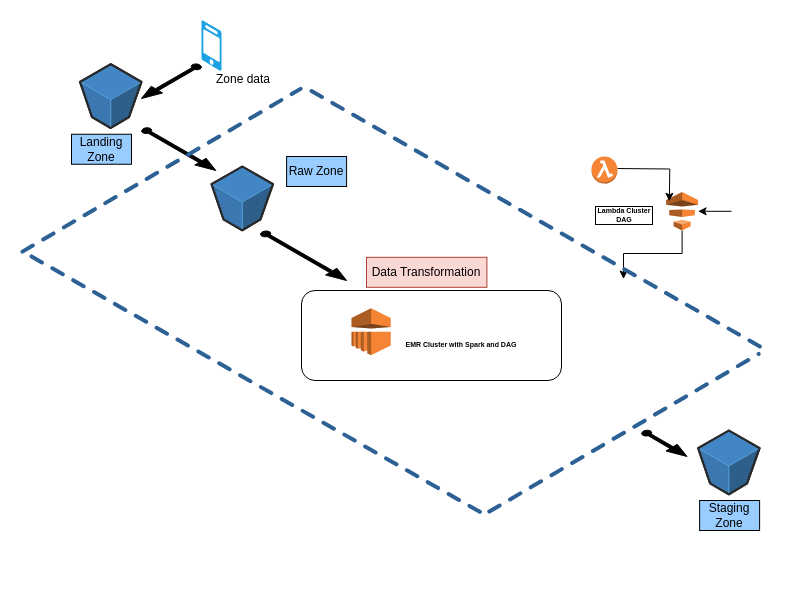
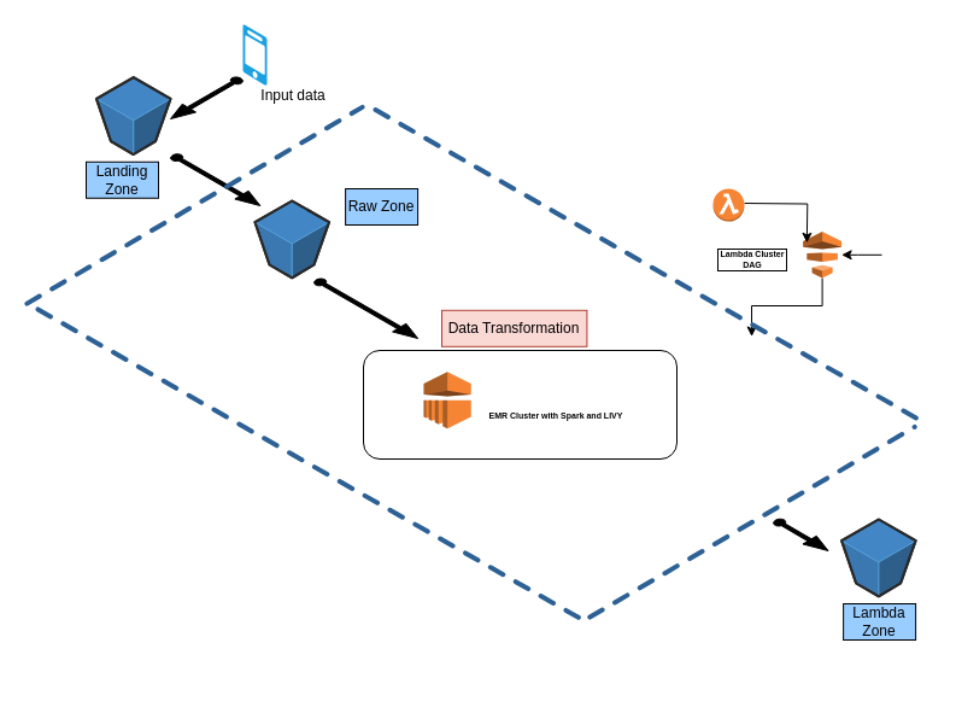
  <mxCell id="0" />
  <mxCell id="1" parent="0" />
  <mxCell id="2" value="" style="verticalLabelPosition=bottom;html=1;verticalAlign=top;strokeWidth=1;align=center;outlineConnect=0;dashed=0;outlineConnect=0;shape=mxgraph.aws3d.mobile_worker;aspect=fixed;strokeColor=none;fillColor=#1ba1e2;fontColor=#ffffff;" parent="1" vertex="1"><mxGeometry x="201" y="20" width="20" height="50" as="geometry" /></mxCell>
  <mxCell id="3" value="" style="verticalLabelPosition=bottom;html=1;verticalAlign=top;strokeWidth=1;align=center;outlineConnect=0;dashed=0;outlineConnect=0;shape=mxgraph.aws3d.arrowSW;fillColor=#000000;aspect=fixed;" parent="1" vertex="1"><mxGeometry x="141" y="63.71" width="60" height="34.29" as="geometry" /></mxCell>
  <mxCell id="4" value="" style="verticalLabelPosition=bottom;html=1;verticalAlign=top;strokeWidth=1;align=center;outlineConnect=0;dashed=0;outlineConnect=0;shape=mxgraph.aws3d.s3Bucket;fillColor=#4286c5;strokeColor=#57A2D8;aspect=fixed;" parent="1" vertex="1"><mxGeometry x="79.5" y="63.71" width="61.5" height="63.8" as="geometry" /></mxCell>
  <mxCell id="5" value="" style="verticalLabelPosition=bottom;html=1;verticalAlign=top;strokeWidth=1;align=center;outlineConnect=0;dashed=0;outlineConnect=0;shape=mxgraph.aws3d.arrowSE;fillColor=#000000;aspect=fixed;strokeColor=#000000;" parent="1" vertex="1"><mxGeometry x="141" y="127.51" width="74.35" height="42.49" as="geometry" /></mxCell>
  <mxCell id="6" value="" style="verticalLabelPosition=bottom;html=1;verticalAlign=top;strokeWidth=1;align=center;outlineConnect=0;dashed=0;outlineConnect=0;shape=mxgraph.aws3d.s3Bucket;fillColor=#4286c5;strokeColor=#57A2D8;aspect=fixed;" parent="1" vertex="1"><mxGeometry x="211" y="166" width="61.5" height="63.8" as="geometry" /></mxCell>
  <mxCell id="7" value="" style="verticalLabelPosition=bottom;html=1;verticalAlign=top;strokeWidth=1;align=center;outlineConnect=0;dashed=0;outlineConnect=0;shape=mxgraph.aws3d.arrowSE;fillColor=#000000;aspect=fixed;strokeColor=#000000;" parent="1" vertex="1"><mxGeometry x="260" y="230.8" width="86.1" height="49.2" as="geometry" /></mxCell>
  <mxCell id="8" value="" style="verticalLabelPosition=bottom;html=1;verticalAlign=top;strokeWidth=1;align=center;outlineConnect=0;dashed=0;outlineConnect=0;shape=mxgraph.aws3d.s3Bucket;fillColor=#4286c5;strokeColor=#57A2D8;aspect=fixed;" parent="1" vertex="1"><mxGeometry x="697.61" y="430" width="61.5" height="63.8" as="geometry" /></mxCell>
- <mxCell id="9" value="Zone data" style="text;html=1;strokeColor=none;fillColor=none;align=center;verticalAlign=middle;whiteSpace=wrap;rounded=0;strokeWidth=1;" parent="1" vertex="1"><mxGeometry x="212.5" y="63.71" width="60" height="30" as="geometry" /></mxCell>
+ <mxCell id="9" value="Input data" style="text;html=1;strokeColor=none;fillColor=none;align=center;verticalAlign=middle;whiteSpace=wrap;rounded=0;strokeWidth=1;" parent="1" vertex="1"><mxGeometry x="212.5" y="63.71" width="60" height="30" as="geometry" /></mxCell>
  <mxCell id="10" value="Landing Zone" style="text;html=1;strokeColor=default;fillColor=#99CCFF;align=center;verticalAlign=middle;whiteSpace=wrap;rounded=0;strokeWidth=1;" parent="1" vertex="1"><mxGeometry x="71" y="133.76" width="60" height="30" as="geometry" /></mxCell>
  <mxCell id="11" value="Raw Zone" style="text;html=1;strokeColor=default;fillColor=#99CCFF;align=center;verticalAlign=middle;whiteSpace=wrap;rounded=0;strokeWidth=1;" parent="1" vertex="1"><mxGeometry x="286.1" y="156" width="60" height="30" as="geometry" /></mxCell>
- <mxCell id="12" value="Staging Zone" style="text;html=1;strokeColor=default;fillColor=#99CCFF;align=center;verticalAlign=middle;whiteSpace=wrap;rounded=0;strokeWidth=1;" parent="1" vertex="1"><mxGeometry x="699.11" y="500" width="60" height="30" as="geometry" /></mxCell>
+ <mxCell id="12" value="Lambda Zone" style="text;html=1;strokeColor=default;fillColor=#99CCFF;align=center;verticalAlign=middle;whiteSpace=wrap;rounded=0;strokeWidth=1;" parent="1" vertex="1"><mxGeometry x="699.11" y="500" width="60" height="30" as="geometry" /></mxCell>
  <mxCell id="13" style="edgeStyle=orthogonalEdgeStyle;rounded=0;orthogonalLoop=1;jettySize=auto;html=1;fontSize=7;" parent="1" source="14" target="18" edge="1"><mxGeometry relative="1" as="geometry"><Array as="points"><mxPoint x="682" y="253" /><mxPoint x="623" y="253" /></Array></mxGeometry></mxCell>
  <mxCell id="14" value="" style="outlineConnect=0;dashed=0;verticalLabelPosition=bottom;verticalAlign=top;align=center;html=1;shape=mxgraph.aws3.data_pipeline;fillColor=#F58534;gradientColor=none;strokeColor=default;strokeWidth=1;" parent="1" vertex="1"><mxGeometry x="665.61" y="191.6" width="32" height="38.4" as="geometry" /></mxCell>
  <mxCell id="15" value="" style="verticalLabelPosition=bottom;html=1;verticalAlign=top;strokeWidth=1;align=center;outlineConnect=0;dashed=0;outlineConnect=0;shape=mxgraph.aws3d.dashedArrowlessEdge2;strokeColor=#2D6195;aspect=fixed;fillColor=#99CCFF;" parent="1" vertex="1"><mxGeometry x="311" y="90.56" width="456.33" height="259.93" as="geometry" /></mxCell>
  <mxCell id="16" value="" style="verticalLabelPosition=bottom;html=1;verticalAlign=top;strokeWidth=1;align=center;outlineConnect=0;dashed=0;outlineConnect=0;shape=mxgraph.aws3d.dashedArrowlessEdge2;strokeColor=#2D6195;aspect=fixed;fillColor=#99CCFF;" parent="1" vertex="1"><mxGeometry x="31" y="255.95" width="453.89" height="258.54" as="geometry" /></mxCell>
  <mxCell id="17" value="" style="verticalLabelPosition=bottom;html=1;verticalAlign=top;strokeWidth=1;align=center;outlineConnect=0;dashed=0;outlineConnect=0;shape=mxgraph.aws3d.dashedArrowlessEdge2;strokeColor=#2D6195;aspect=fixed;fillColor=#99CCFF;rotation=-60;" parent="1" vertex="1"><mxGeometry x="20.98" y="90" width="280.02" height="159.5" as="geometry" /></mxCell>
  <mxCell id="18" value="" style="verticalLabelPosition=bottom;html=1;verticalAlign=top;strokeWidth=1;align=center;outlineConnect=0;dashed=0;outlineConnect=0;shape=mxgraph.aws3d.dashedArrowlessEdge2;strokeColor=#2D6195;aspect=fixed;fillColor=#99CCFF;rotation=-60;" parent="1" vertex="1"><mxGeometry x="487.89" y="355" width="271.22" height="154.49" as="geometry" /></mxCell>
  <mxCell id="19" value="" style="outlineConnect=0;dashed=0;verticalLabelPosition=bottom;verticalAlign=top;align=center;html=1;shape=mxgraph.aws3.emr;fillColor=#F58534;gradientColor=none;strokeColor=default;strokeWidth=1;" parent="1" vertex="1"><mxGeometry x="351" y="307.7" width="39.25" height="47.1" as="geometry" /></mxCell>
  <mxCell id="20" value="" style="shape=image;imageAspect=0;aspect=fixed;verticalLabelPosition=bottom;verticalAlign=top;strokeColor=default;strokeWidth=1;fillColor=#99CCFF;image=https://apache.org/logos/res/livy/default.png;" parent="1" vertex="1"><mxGeometry x="481" y="318.5" width="38.05" height="15" as="geometry" /></mxCell>
  <mxCell id="21" value="" style="shape=image;imageAspect=0;aspect=fixed;verticalLabelPosition=bottom;verticalAlign=top;strokeColor=default;strokeWidth=1;fillColor=#99CCFF;image=https://upload.wikimedia.org/wikipedia/commons/thumb/f/f3/Apache_Spark_logo.svg/2560px-Apache_Spark_logo.svg.png;" parent="1" vertex="1"><mxGeometry x="407.89" y="307.7" width="49.69" height="25.8" as="geometry" /></mxCell>
  <mxCell id="22" value="" style="shape=image;html=1;verticalAlign=top;verticalLabelPosition=bottom;labelBackgroundColor=#ffffff;imageAspect=0;aspect=fixed;image=https://cdn4.iconfinder.com/data/icons/ionicons/512/icon-plus-128.png;strokeColor=default;strokeWidth=1;fillColor=#99CCFF;" parent="1" vertex="1"><mxGeometry x="457.58" y="317" width="18" height="18" as="geometry" /></mxCell>
- <mxCell id="23" value="EMR Cluster with Spark and DAG" style="text;html=1;strokeColor=none;fillColor=none;align=center;verticalAlign=middle;whiteSpace=wrap;rounded=0;strokeWidth=0;fontSize=7;fontStyle=1" parent="1" vertex="1"><mxGeometry x="361" y="335" width="200" height="20" as="geometry" /></mxCell>
+ <mxCell id="23" value="EMR Cluster with Spark and LIVY" style="text;html=1;strokeColor=none;fillColor=none;align=center;verticalAlign=middle;whiteSpace=wrap;rounded=0;strokeWidth=0;fontSize=7;fontStyle=1" parent="1" vertex="1"><mxGeometry x="361" y="335" width="200" height="20" as="geometry" /></mxCell>
  <mxCell id="24" value="Data Transformation" style="text;html=1;strokeColor=#ae4132;fillColor=#fad9d5;align=center;verticalAlign=middle;whiteSpace=wrap;rounded=0;strokeWidth=1;" parent="1" vertex="1"><mxGeometry x="366" y="256.8" width="120.42" height="30" as="geometry" /></mxCell>
  <mxCell id="25" value="" style="verticalLabelPosition=bottom;html=1;verticalAlign=top;strokeWidth=1;align=center;outlineConnect=0;dashed=0;outlineConnect=0;shape=mxgraph.aws3d.arrowSE;fillColor=#000000;aspect=fixed;shadow=0;fillStyle=auto;strokeColor=#000000;fontSize=7;" parent="1" vertex="1"><mxGeometry x="641" y="430" width="45.5" height="26" as="geometry" /></mxCell>
  <mxCell id="26" style="edgeStyle=orthogonalEdgeStyle;rounded=0;orthogonalLoop=1;jettySize=auto;html=1;entryX=0.1;entryY=0.5;entryDx=0;entryDy=0;entryPerimeter=0;fontSize=7;" parent="1" edge="1"><mxGeometry relative="1" as="geometry"><mxPoint x="616.97" y="168.037" as="sourcePoint" /><mxPoint x="668.81" y="200.8" as="targetPoint" /></mxGeometry></mxCell>
  <mxCell id="27" value="" style="outlineConnect=0;dashed=0;verticalLabelPosition=bottom;verticalAlign=top;align=center;html=1;shape=mxgraph.aws3.lambda_function;fillColor=#F58534;gradientColor=none;strokeColor=#000000;strokeWidth=1;" parent="1" vertex="1"><mxGeometry x="591" y="156" width="25.97" height="27.1" as="geometry" /></mxCell>
  <mxCell id="28" value="" style="rounded=1;whiteSpace=wrap;html=1;shadow=0;fillStyle=auto;strokeWidth=1;fontSize=7;fillColor=none;perimeterSpacing=3;glass=0;" parent="1" vertex="1"><mxGeometry x="301" y="290" width="260" height="90" as="geometry" /></mxCell>
  <mxCell id="29" value="Lambda Cluster DAG" style="text;html=1;strokeColor=none;fillColor=none;align=center;verticalAlign=middle;whiteSpace=wrap;rounded=0;shadow=0;glass=0;fillStyle=auto;strokeWidth=1;fontSize=7;fontStyle=1;labelBackgroundColor=none;labelBorderColor=default;" parent="1" vertex="1"><mxGeometry x="593.5" y="200" width="60" height="30" as="geometry" /></mxCell>
  <mxCell id="30" style="edgeStyle=orthogonalEdgeStyle;rounded=0;orthogonalLoop=1;jettySize=auto;html=1;fontSize=8;" parent="1" source="31" target="14" edge="1"><mxGeometry relative="1" as="geometry" /></mxCell>
  <mxCell id="31" value="" style="shape=image;imageAspect=0;aspect=fixed;verticalLabelPosition=bottom;verticalAlign=top;rounded=1;shadow=0;glass=0;labelBackgroundColor=none;labelBorderColor=default;fillStyle=auto;strokeColor=#000000;strokeWidth=1;fontSize=8;fillColor=none;image=https://airflow.apache.org/docs/apache-airflow/1.10.6/_images/pin_large.png;" parent="1" vertex="1"><mxGeometry x="731" y="190.8" width="40" height="40" as="geometry" /></mxCell>
